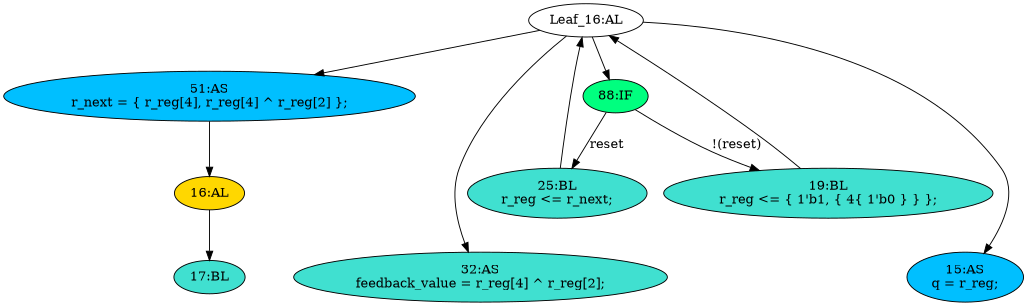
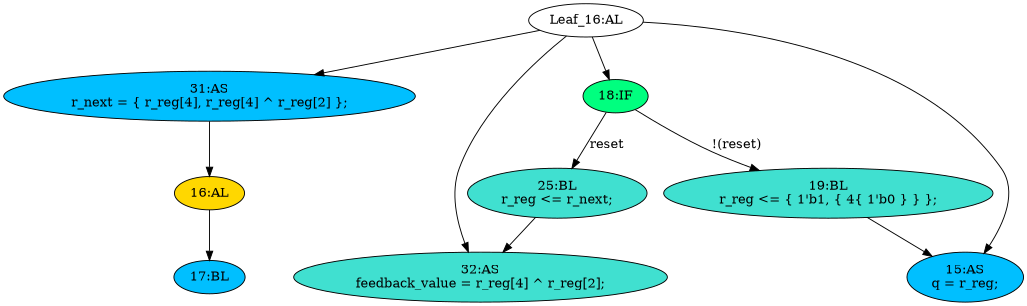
  strict digraph {
    node [fillcolor=turquoise statements="[]" style=filled typ=Assign]
-   n1 [ast="<pyverilog.vparser.ast.Assign object at 0x7f78c20e6290>" def_var="['r_next']" fillcolor=deepskyblue label="51:AS\nr_next = { r_reg[4], r_reg[4] ^ r_reg[2] };" use_var="['r_reg', 'r_reg', 'r_reg']"]
+   n1 [ast="<pyverilog.vparser.ast.Assign object at 0x7f78c20e6290>" def_var="['r_next']" fillcolor=deepskyblue label="31:AS\nr_next = { r_reg[4], r_reg[4] ^ r_reg[2] };" use_var="['r_reg', 'r_reg', 'r_reg']"]
    n2 [ast="<pyverilog.vparser.ast.Always object at 0x7f78c20e34d0>" clk_sens=True fillcolor=gold label="16:AL" sens="['clk']" typ=Always use_var="['reset', 'r_next']"]
-   n3 [ast="<pyverilog.vparser.ast.Block object at 0x7f78c20e3e10>" label="17:BL" typ=Block]
+   n3 [ast="<pyverilog.vparser.ast.Block object at 0x7f78c20e3e10>" fillcolor=deepskyblue label="17:BL" typ=Block]
    n4 [ast="<pyverilog.vparser.ast.Assign object at 0x7f78c2160a50>" def_var="['feedback_value']" label="32:AS\nfeedback_value = r_reg[4] ^ r_reg[2];" use_var="['r_reg', 'r_reg']"]
    n5 [def_var="['r_reg']" label="Leaf_16:AL" fillcolor="" statements="" style="" typ=""]
    n6 [ast="<pyverilog.vparser.ast.Assign object at 0x7f78c2096750>" def_var="['q']" fillcolor=deepskyblue label="15:AS\nq = r_reg;" use_var="['r_reg']"]
-   n7 [ast="<pyverilog.vparser.ast.IfStatement object at 0x7f78c20f1390>" fillcolor=springgreen label="88:IF" typ=IfStatement]
+   n7 [ast="<pyverilog.vparser.ast.IfStatement object at 0x7f78c20f1390>" fillcolor=springgreen label="18:IF" typ=IfStatement]
    n8 [ast="<pyverilog.vparser.ast.Block object at 0x7f78c20e33d0>" label="19:BL\nr_reg <= { 1'b1, { 4{ 1'b0 } } };" statements="[<pyverilog.vparser.ast.NonblockingSubstitution object at 0x7f78c208ecd0>]" typ=Block]
    n9 [ast="<pyverilog.vparser.ast.Block object at 0x7f78c20fd610>" label="25:BL\nr_reg <= r_next;" statements="[<pyverilog.vparser.ast.NonblockingSubstitution object at 0x7f78c20fd4d0>]" typ=Block]
    n1 -> n2
    n2 -> n3 [cond="[]" lineno=None]
    n5 -> n1
    n5 -> n4
    n5 -> n6
    n5 -> n7 [cond="[]" lineno=None]
    n7 -> n8 [cond="['reset']" label="!(reset)" lineno=18]
    n7 -> n9 [cond="['reset']" label=reset lineno=18]
-   n8 -> n5 [cond="[]" lineno=None]
-   n9 -> n5 [cond="[]" lineno=None]
+   n8 -> n6 [cond="[]" lineno=None]
+   n9 -> n4 [cond="[]" lineno=None]
  }
